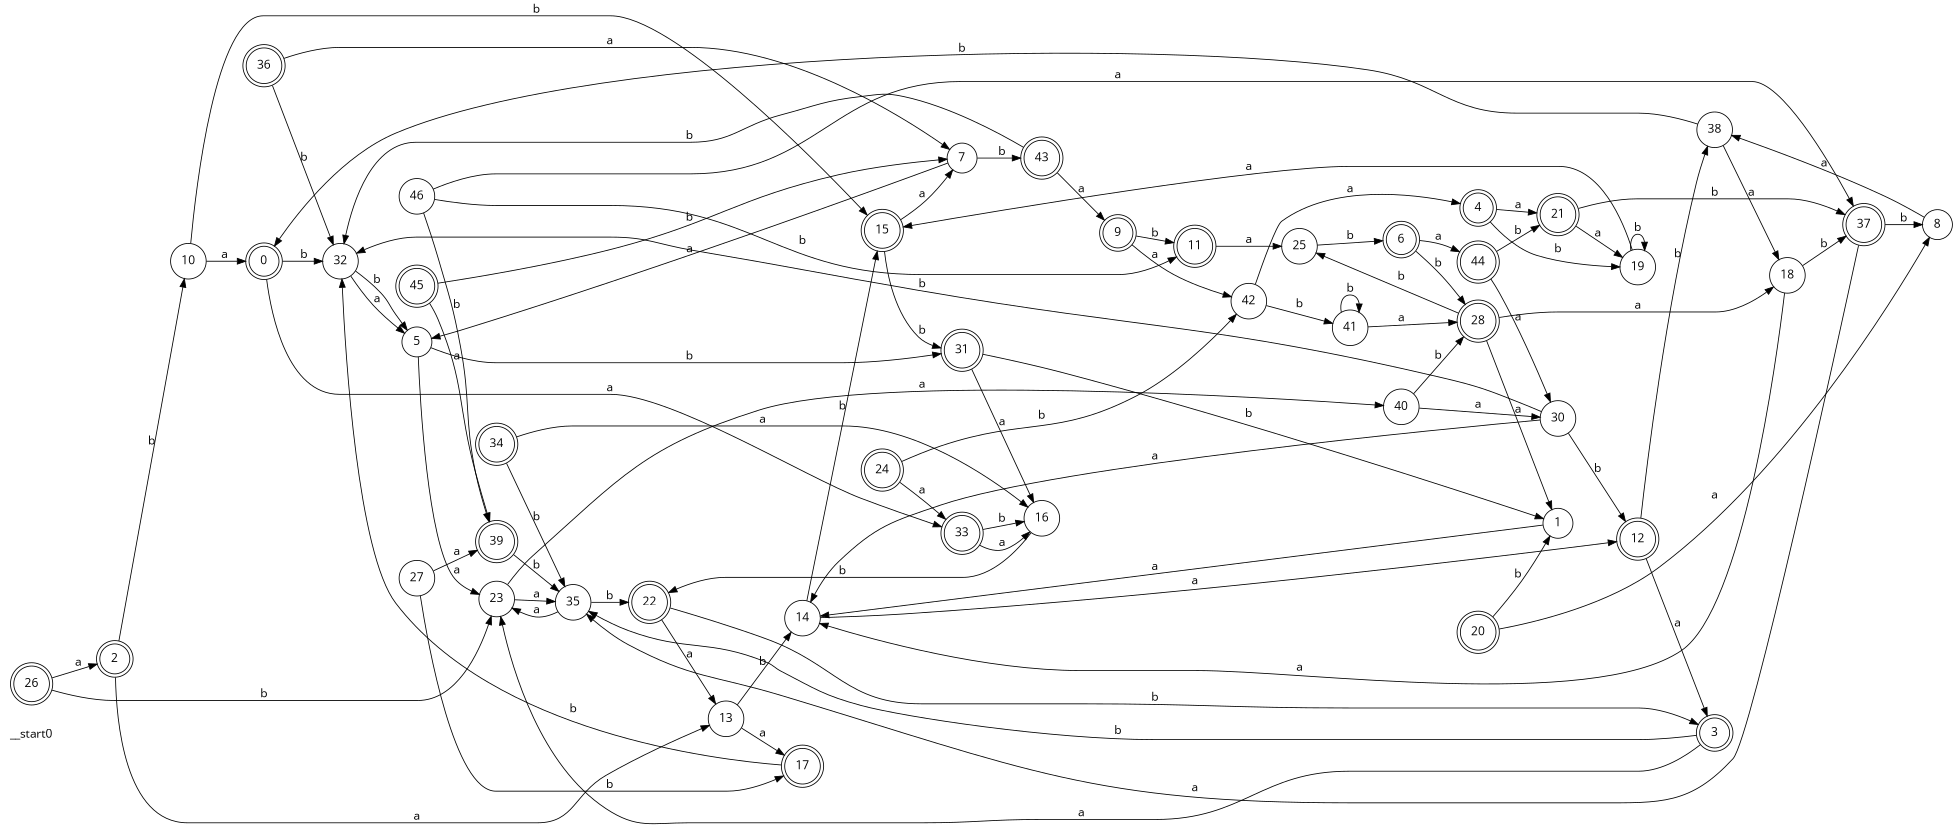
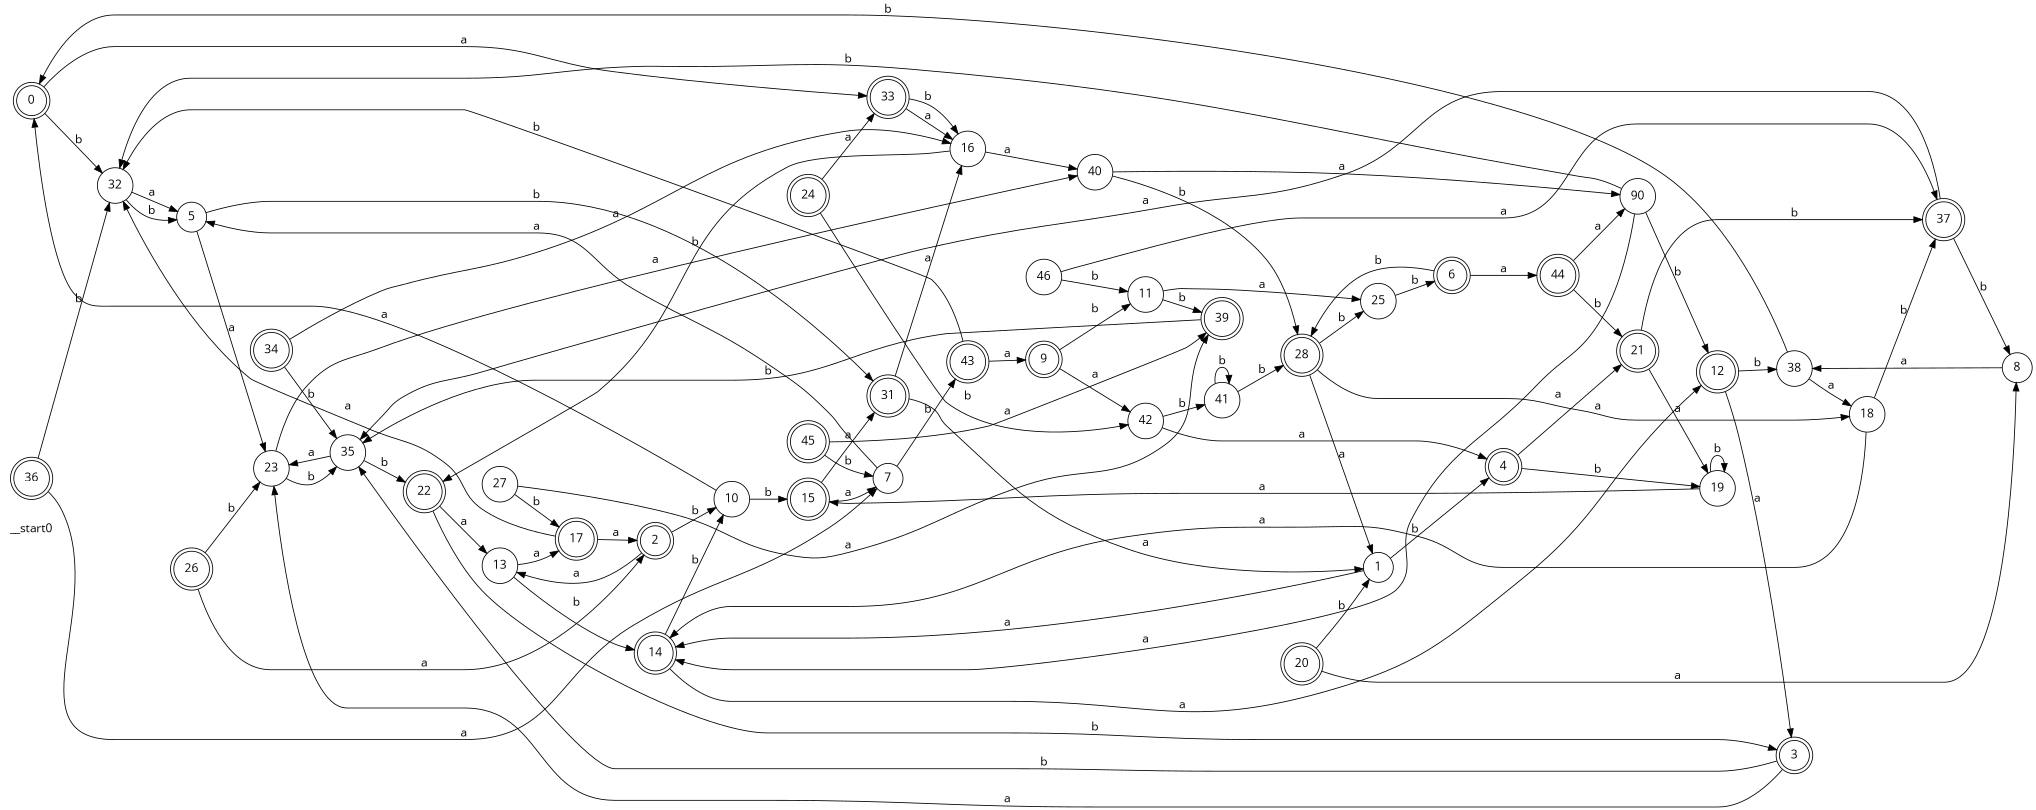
  digraph {
    fontname="Open Sans"
    rankdir=LR
    node [fontname="Open Sans" shape=doublecircle color=black fillcolor=white style="rounded,filled"]
    edge [fontname="Open Sans"]
    __start0 [shape=none color="" fillcolor="" style=""]
    n2 [label=0]
    n3 [label=32 shape=circle style=filled]
    n4 [label=33]
    n5 [label=5 shape=circle style=filled]
    n6 [label=16 shape=circle style=filled]
    n7 [label=1 shape=circle style=filled]
    n8 [label=4]
-   n9 [label=14 shape=circle]
+   n9 [label=14]
    n10 [label=19 shape=circle style=filled]
    n11 [label=21]
    n12 [label=12]
    n13 [label=15]
    n14 [label=2]
    n15 [label=10 shape=circle style=filled]
    n16 [label=13 shape=circle style=filled]
    n17 [label=17]
    n18 [label=3]
    n19 [label=23 shape=circle style=filled]
    n20 [label=35 shape=circle style=filled]
    n21 [label=40 shape=circle style=filled]
    n22 [label=22]
    n23 [label=37]
    n24 [label=31]
    n25 [label=6]
    n26 [label=28]
    n27 [label=44]
    n28 [label=25 shape=circle style=filled]
    n29 [label=18 shape=circle style=filled]
-   n30 [label=30 shape=circle style=filled]
+   n30 [label=90 shape=circle style=filled]
    n31 [label=7 shape=circle style=filled]
    n32 [label=43]
    n33 [label=9]
    n34 [label=8 shape=circle style=filled]
    n35 [label=38 shape=circle style=filled]
-   n36 [label=11]
+   n36 [label=11 shape=circle]
    n37 [label=42 shape=circle style=filled]
    n38 [label=39]
    n39 [label=41 shape=circle style=filled]
    n40 [label=20]
    n41 [label=24]
    n42 [label=26]
    n43 [label=27 shape=circle style=filled]
    n44 [label=34]
    n45 [label=36]
    n46 [label=45]
    n47 [label=46 shape=circle style=filled]
    n2 -> n3 [label=b]
    n2 -> n4 [label=a]
    n3 -> n5 [label=a]
    n3 -> n5 [label=b]
    n4 -> n6 [label=a]
    n4 -> n6 [label=b]
    n5 -> n19 [label=a]
    n5 -> n24 [label=b]
+   n6 -> n21 [label=a]
    n6 -> n22 [label=b]
+   n7 -> n8 [label=b]
    n7 -> n9 [label=a]
    n8 -> n10 [label=b]
    n8 -> n11 [label=a]
    n9 -> n12 [label=a]
-   n9 -> n13 [label=b]
+   n9 -> n15 [label=b]
    n10 -> n10 [label=b]
    n10 -> n13 [label=a]
    n11 -> n10 [label=a]
    n11 -> n23 [label=b]
    n12 -> n18 [label=a]
    n12 -> n35 [label=b]
-   n13 -> n24 [label=b]
+   n13 -> n24 [label=a]
    n13 -> n31 [label=a]
    n14 -> n15 [label=b]
    n14 -> n16 [label=a]
    n15 -> n2 [label=a]
    n15 -> n13 [label=b]
    n16 -> n9 [label=b]
    n16 -> n17 [label=a]
-   n17 -> n3 [label=b]
+   n17 -> n3 [label=a]
+   n17 -> n14 [label=a]
    n18 -> n19 [label=a]
    n18 -> n20 [label=b]
-   n19 -> n20 [label=a]
+   n19 -> n20 [label=b]
    n19 -> n21 [label=a]
    n20 -> n19 [label=a]
    n20 -> n22 [label=b]
    n21 -> n26 [label=b]
    n21 -> n30 [label=a]
    n22 -> n16 [label=a]
    n22 -> n18 [label=b]
    n23 -> n20 [label=a]
    n23 -> n34 [label=b]
    n24 -> n6 [label=a]
-   n24 -> n7 [label=b]
+   n24 -> n7 [label=a]
    n25 -> n26 [label=b]
    n25 -> n27 [label=a]
    n26 -> n7 [label=a]
    n26 -> n28 [label=b]
    n26 -> n29 [label=a]
    n27 -> n11 [label=b]
    n27 -> n30 [label=a]
    n28 -> n25 [label=b]
    n29 -> n9 [label=a]
    n29 -> n23 [label=b]
    n30 -> n3 [label=b]
    n30 -> n9 [label=a]
    n30 -> n12 [label=b]
    n31 -> n5 [label=a]
    n31 -> n32 [label=b]
    n32 -> n3 [label=b]
    n32 -> n33 [label=a]
    n33 -> n36 [label=b]
    n33 -> n37 [label=a]
    n34 -> n35 [label=a]
    n35 -> n2 [label=b]
    n35 -> n29 [label=a]
    n36 -> n28 [label=a]
-   n47 -> n38 [label=b]
+   n36 -> n38 [label=b]
    n37 -> n8 [label=a]
    n37 -> n39 [label=b]
    n38 -> n20 [label=b]
-   n39 -> n26 [label=a]
+   n39 -> n26 [label=b]
    n39 -> n39 [label=b]
    n40 -> n7 [label=b]
    n40 -> n34 [label=a]
    n41 -> n4 [label=a]
    n41 -> n37 [label=b]
    n42 -> n14 [label=a]
    n42 -> n19 [label=b]
    n43 -> n17 [label=b]
    n43 -> n38 [label=a]
    n44 -> n6 [label=a]
    n44 -> n20 [label=b]
    n45 -> n3 [label=b]
    n45 -> n31 [label=a]
    n46 -> n31 [label=b]
    n46 -> n38 [label=a]
    n47 -> n23 [label=a]
    n47 -> n36 [label=b]
  }
